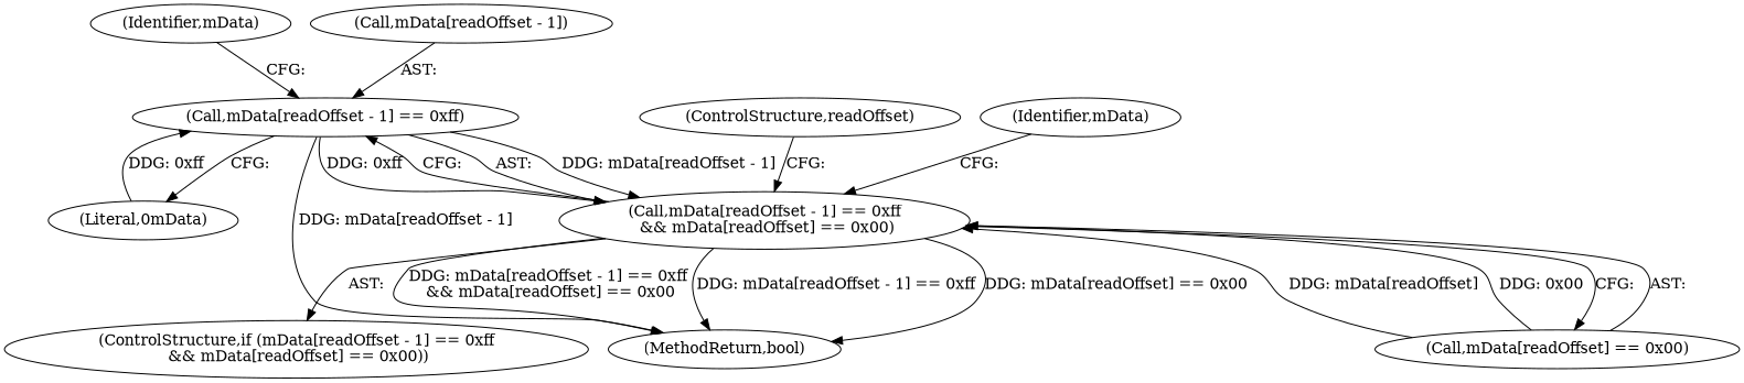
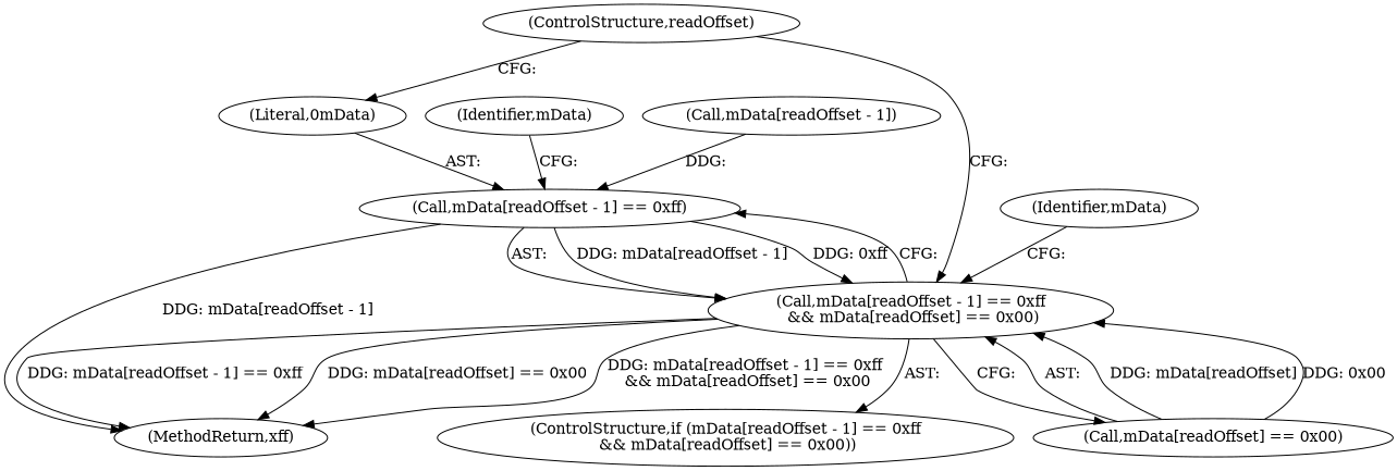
  digraph {
    n1 [label="(Call,mData[readOffset - 1] == 0xff)"]
    n2 [label="(Call,mData[readOffset - 1] == 0xff\n && mData[readOffset] == 0x00)"]
    n3 [label="(Literal,0mData)"]
-   n4 [label="(MethodReturn,bool)"]
+   n4 [label="(MethodReturn,xff)"]
    n5 [label="(ControlStructure,if (mData[readOffset - 1] == 0xff\n && mData[readOffset] == 0x00))"]
    n6 [label="(Call,mData[readOffset] == 0x00)"]
    n7 [label="(ControlStructure,readOffset)"]
    n8 [label="(Identifier,mData)"]
    n9 [label="(Identifier,mData)"]
    n10 [label="(Call,mData[readOffset - 1])"]
    n1 -> n2 [label="AST: "]
    n1 -> n2 [label="DDG: mData[readOffset - 1]"]
    n1 -> n2 [label="DDG: 0xff"]
-   n1 -> n3 [label="CFG: "]
+   n7 -> n3 [label="CFG: "]
    n1 -> n4 [label="DDG: mData[readOffset - 1]"]
    n2 -> n1 [label="CFG: "]
    n2 -> n4 [label="DDG: mData[readOffset - 1] == 0xff"]
    n2 -> n4 [label="DDG: mData[readOffset] == 0x00"]
    n2 -> n4 [label="DDG: mData[readOffset - 1] == 0xff\n && mData[readOffset] == 0x00"]
    n2 -> n5 [label="AST: "]
    n2 -> n6 [label="CFG: "]
-   n3 -> n1 [label="DDG: 0xff"]
+   n3 -> n1 [label="AST: "]
    n6 -> n2 [label="AST: "]
    n6 -> n2 [label="DDG: mData[readOffset]"]
    n6 -> n2 [label="DDG: 0x00"]
    n7 -> n2 [label="CFG: "]
    n8 -> n1 [label="CFG: "]
    n9 -> n2 [label="CFG: "]
-   n10 -> n1 [label="AST: "]
+   n10 -> n1 [label="DDG: "]
  }
